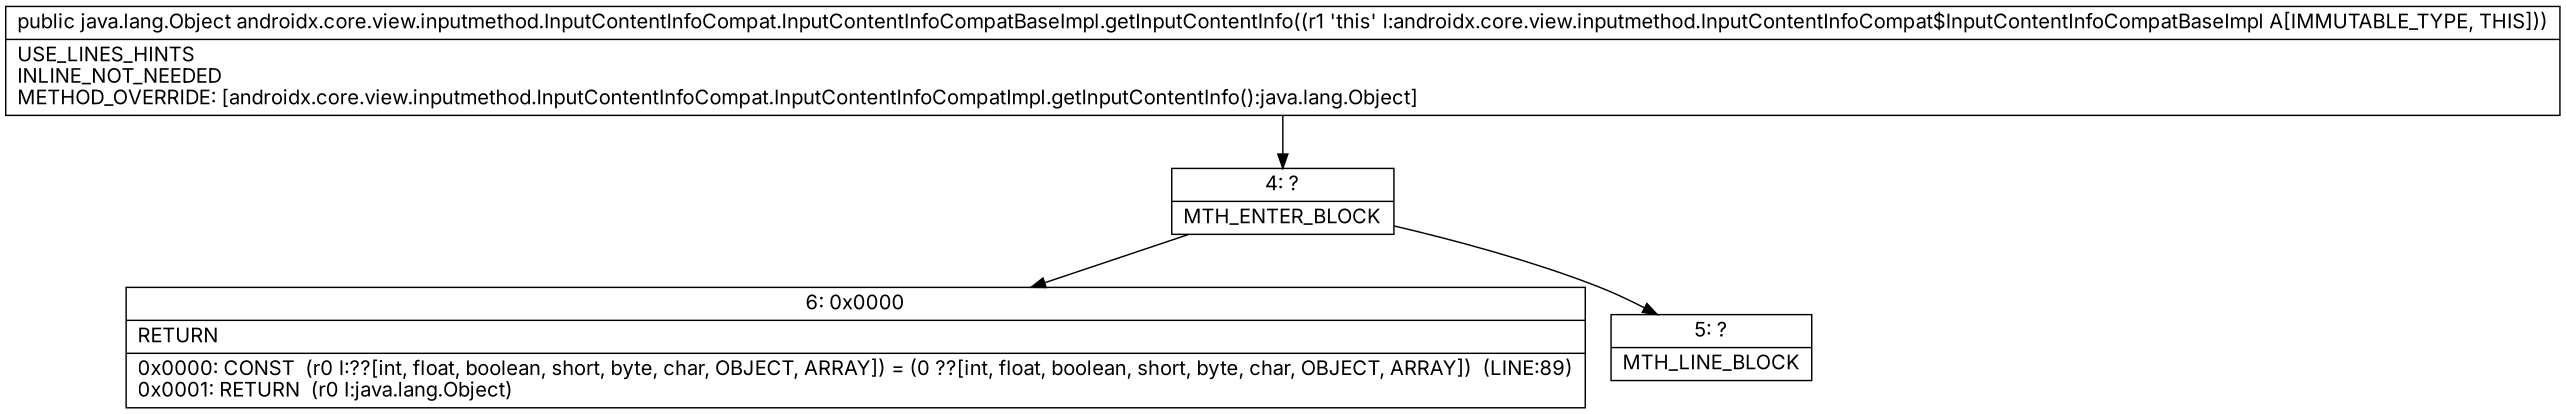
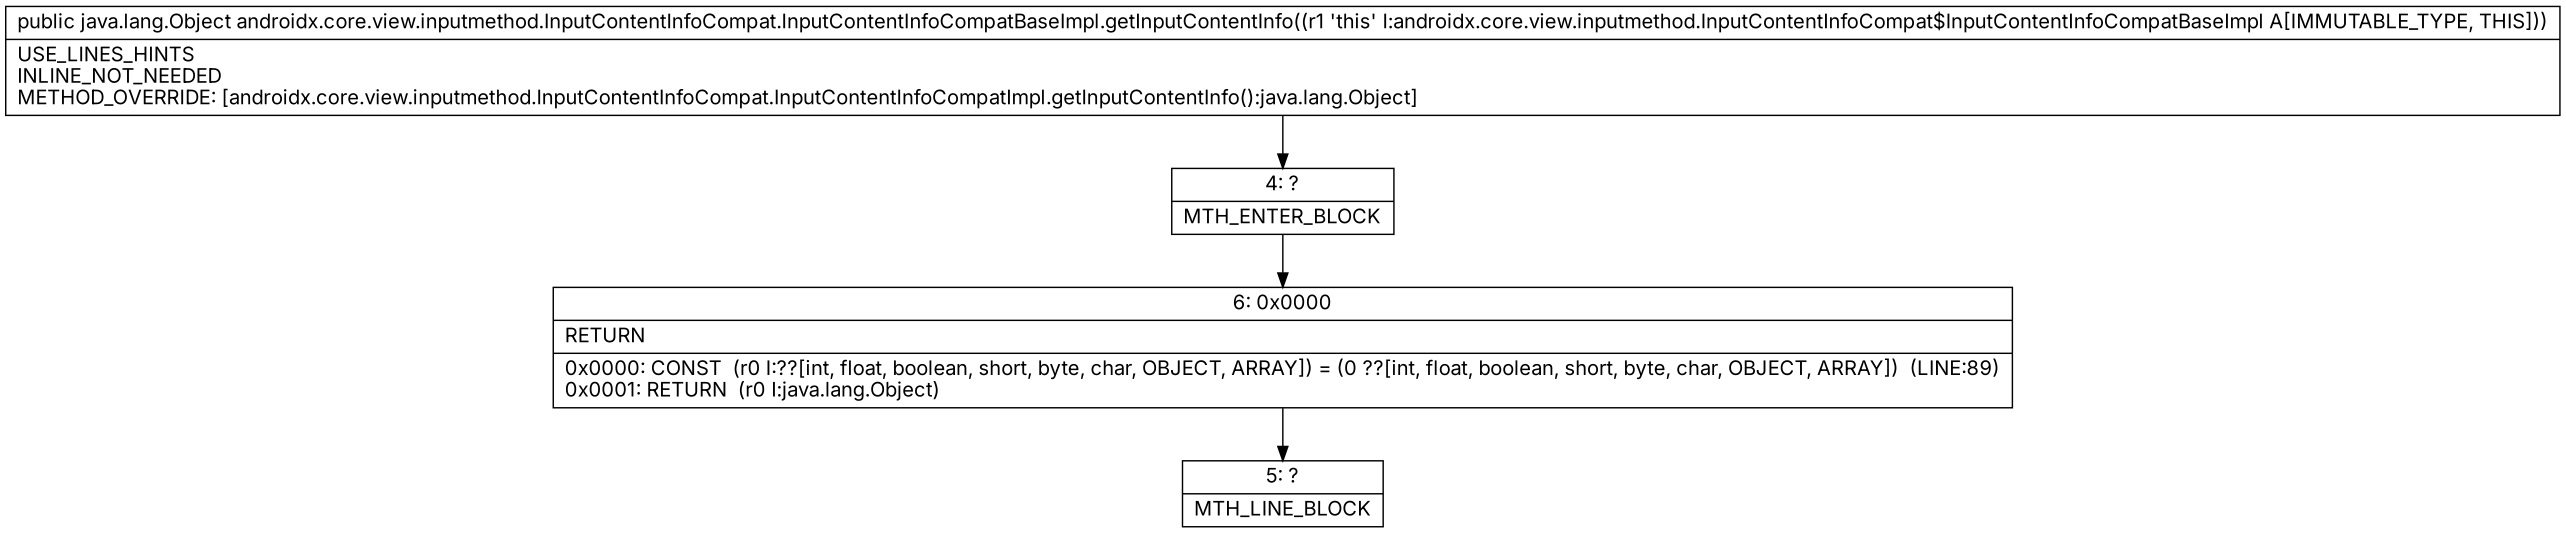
  digraph {
    fontname=Inter
    node [fontname=Inter shape=record]
    edge [fontname=Inter]
    n1 [label="{4\:\ ?|MTH_ENTER_BLOCK\l}"]
    n2 [label="{6\:\ 0x0000|RETURN\l|0x0000: CONST  (r0 I:??[int, float, boolean, short, byte, char, OBJECT, ARRAY]) = (0 ??[int, float, boolean, short, byte, char, OBJECT, ARRAY])  (LINE:89)\l0x0001: RETURN  (r0 I:java.lang.Object) \l}"]
    n3 [label="{5\:\ ?|MTH_LINE_BLOCK\l}"]
    n4 [label="{public java.lang.Object androidx.core.view.inputmethod.InputContentInfoCompat.InputContentInfoCompatBaseImpl.getInputContentInfo((r1 'this' I:androidx.core.view.inputmethod.InputContentInfoCompat$InputContentInfoCompatBaseImpl A[IMMUTABLE_TYPE, THIS]))  | USE_LINES_HINTS\lINLINE_NOT_NEEDED\lMETHOD_OVERRIDE: [androidx.core.view.inputmethod.InputContentInfoCompat.InputContentInfoCompatImpl.getInputContentInfo():java.lang.Object]\l}"]
    n1 -> n2
-   n1 -> n3
+   n2 -> n3
    n4 -> n1
  }
